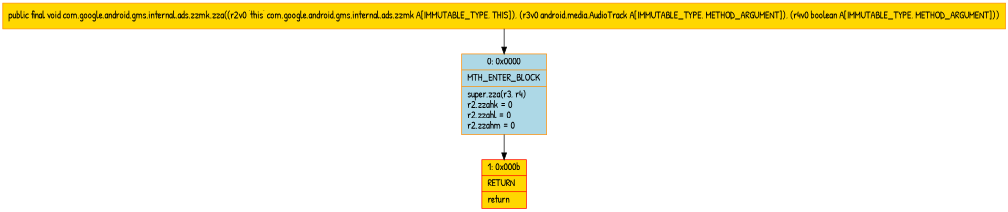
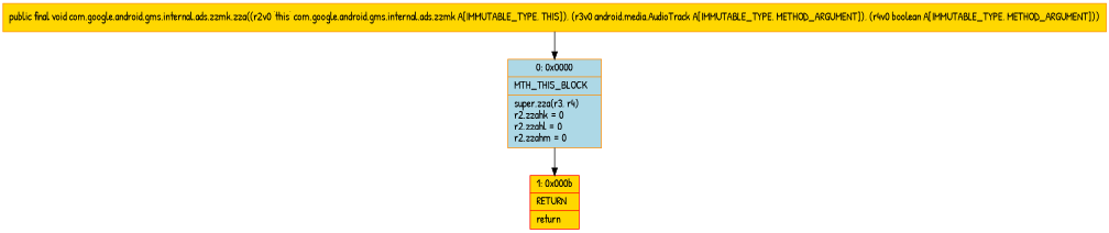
  digraph {
    fontname="Patrick Hand"
    node [shape=record style=filled fillcolor=gold color=darkorange fontname="Patrick Hand"]
    edge [color=black arrowhead=normal fontname="Patrick Hand"]
-   n1 [label="{0\:\ 0x0000|MTH_ENTER_BLOCK\l|super.zza(r3, r4)\lr2.zzahk = 0\lr2.zzahl = 0\lr2.zzahm = 0\l}" fillcolor=lightblue]
+   n1 [label="{0\:\ 0x0000|MTH_THIS_BLOCK\l|super.zza(r3, r4)\lr2.zzahk = 0\lr2.zzahl = 0\lr2.zzahm = 0\l}" fillcolor=lightblue]
    n2 [label="{1\:\ 0x000b|RETURN\l|return\l}" color=red]
    n3 [label="{public final void com.google.android.gms.internal.ads.zzmk.zza((r2v0 'this' com.google.android.gms.internal.ads.zzmk A[IMMUTABLE_TYPE, THIS]), (r3v0 android.media.AudioTrack A[IMMUTABLE_TYPE, METHOD_ARGUMENT]), (r4v0 boolean A[IMMUTABLE_TYPE, METHOD_ARGUMENT])) }"]
    n1 -> n2
    n3 -> n1
  }
